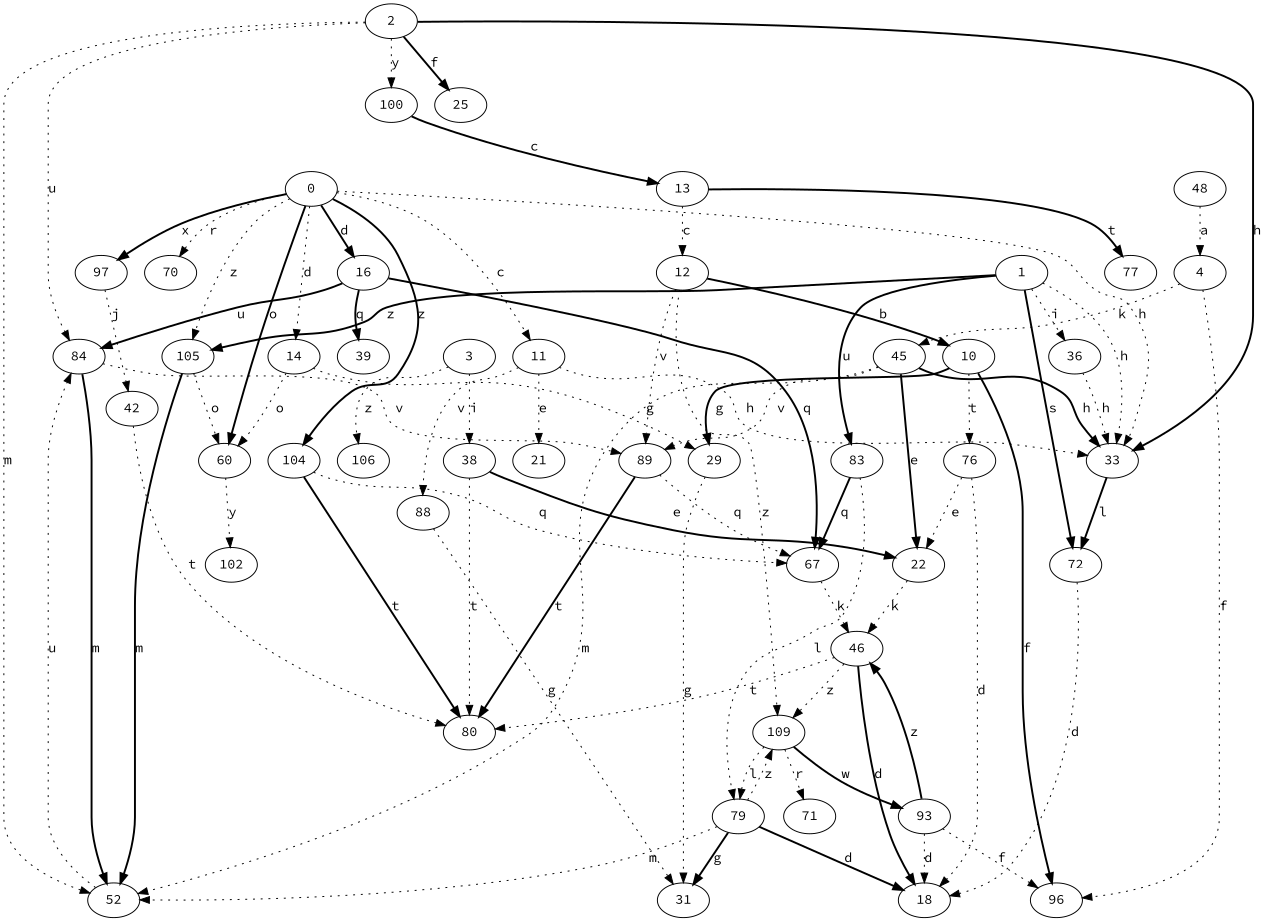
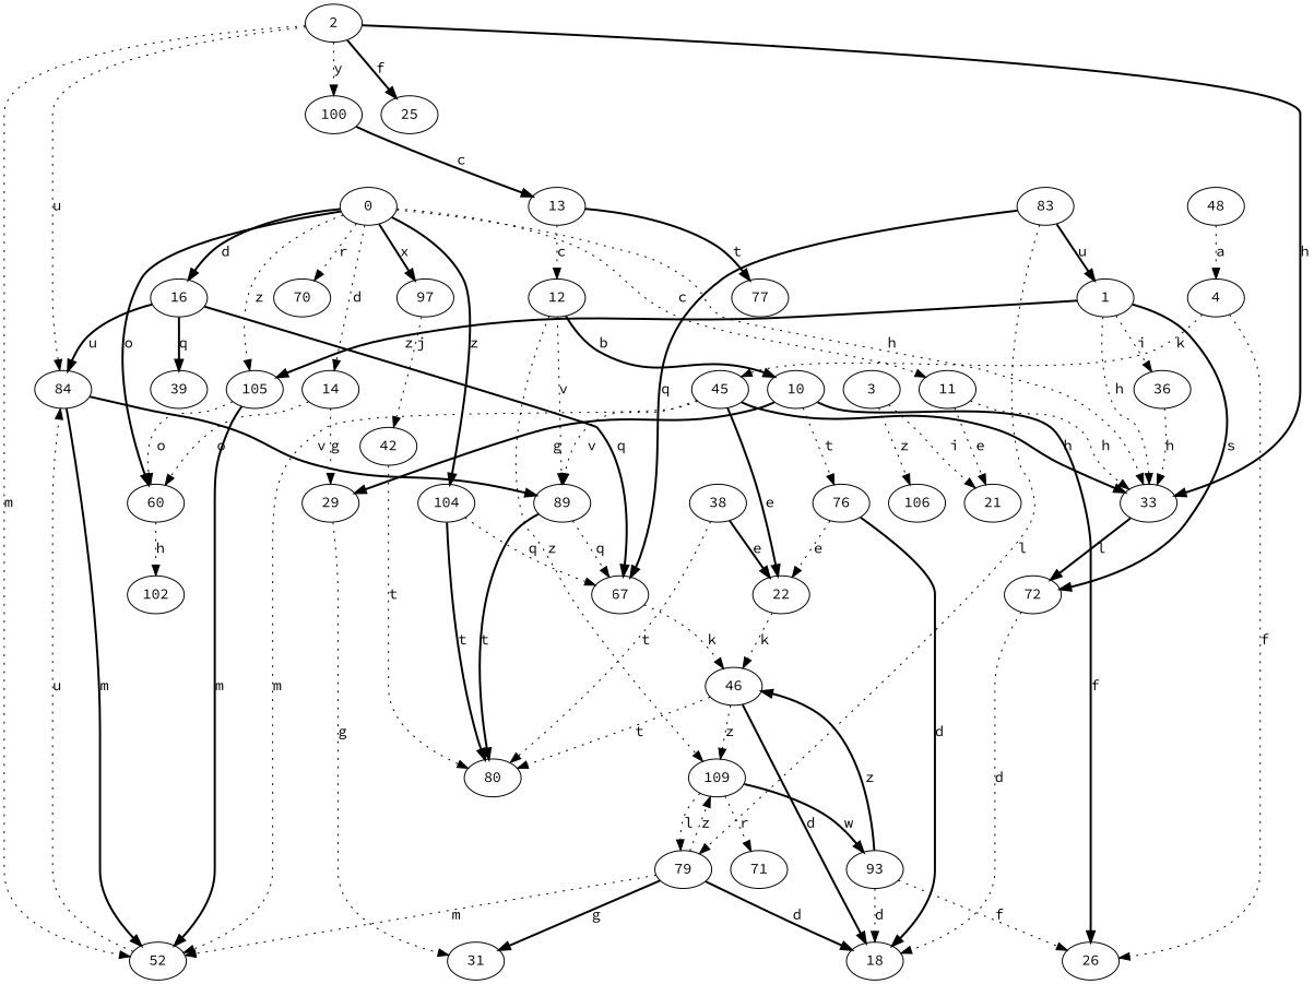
  strict digraph {
    fontname="Source Code Pro"
    node [fontname="Source Code Pro"]
    edge [fontname="Source Code Pro" style=dotted]
    0
    11
    14
    16
    33
    60
    70
    97
    104
    105
    21
-   88
    29
    84
    39
    67
    72
    102
    42
    80
    52
    1
    36
    83
    4
-   26 [label=96]
+   26
    45
    18
    n29 [label=79]
    2
    25
    100
    89
    13
    3
    38
    106
    22
    10
    76
    31
    12
    109
    93
    71
    77
    46
    48
    0 -> 11 [label=c]
    0 -> 14 [label=d]
    0 -> 16 [label=d style=bold]
    0 -> 33 [label=h]
    0 -> 60 [label=o style=bold]
    0 -> 70 [label=r]
    0 -> 97 [label=x style=bold]
    0 -> 104 [label=z style=bold]
    0 -> 105 [label=z]
    11 -> 33 [label=h]
    11 -> 21 [label=e]
-   11 -> 88 [label=v]
    14 -> 60 [label=o]
    14 -> 29 [label=g]
    16 -> 84 [label=u style=bold]
    16 -> 39 [label=q style=bold]
    16 -> 67 [label=q style=bold]
    33 -> 72 [label=l style=bold]
-   60 -> 102 [label=y]
+   60 -> 102 [label=h]
    97 -> 42 [label=j]
    104 -> 67 [label=q]
    104 -> 80 [label=t style=bold]
    105 -> 60 [label=o]
    105 -> 52 [label=m style=bold]
-   88 -> 31 [label=g]
    29 -> 31 [label=g]
    84 -> 52 [label=m style=bold]
-   84 -> 89 [label=v]
+   84 -> 89 [label=v style=bold]
    67 -> 46 [label=k]
    72 -> 18 [label=d]
    42 -> 80 [label=t]
    52 -> 84 [label=u]
    1 -> 33 [label=h]
    1 -> 105 [label=z style=bold]
    1 -> 72 [label=s style=bold]
    1 -> 36 [label=i]
-   1 -> 83 [label=u style=bold]
+   83 -> 1 [label=u style=bold]
    36 -> 33 [label=h]
    83 -> 67 [label=q style=bold]
    83 -> n29 [label=l]
    4 -> 26 [label=f]
    4 -> 45 [label=k]
    45 -> 33 [label=h style=bold]
    45 -> 52 [label=m]
    45 -> 89 [label=v]
    45 -> 22 [label=e style=bold]
    n29 -> 52 [label=m]
    n29 -> 18 [label=d style=bold]
    n29 -> 31 [label=g style=bold]
    n29 -> 109 [label=z]
    2 -> 33 [label=h style=bold]
    2 -> 84 [label=u]
    2 -> 52 [label=m]
    2 -> 25 [label=f style=bold]
    2 -> 100 [label=y]
    100 -> 13 [label=c style=bold]
    89 -> 67 [label=q]
    89 -> 80 [label=t style=bold]
    13 -> 12 [label=c]
    13 -> 77 [label=t style=bold]
-   3 -> 38 [label=i]
+   3 -> 21 [label=i]
    3 -> 106 [label=z]
    38 -> 80 [label=t]
    38 -> 22 [label=e style=bold]
    22 -> 46 [label=k]
    10 -> 29 [label=g style=bold]
    10 -> 26 [label=f style=bold]
    10 -> 76 [label=t]
-   76 -> 18 [label=d]
+   76 -> 18 [label=d style=bold]
    76 -> 22 [label=e]
    12 -> 89 [label=v]
    12 -> 10 [label=b style=bold]
    12 -> 109 [label=z]
    109 -> n29 [label=l]
    109 -> 93 [label=w style=bold]
    109 -> 71 [label=r]
    93 -> 26 [label=f]
    93 -> 18 [label=d]
    93 -> 46 [label=z style=bold]
    46 -> 80 [label=t]
    46 -> 18 [label=d style=bold]
    46 -> 109 [label=z]
    48 -> 4 [label=a]
  }
